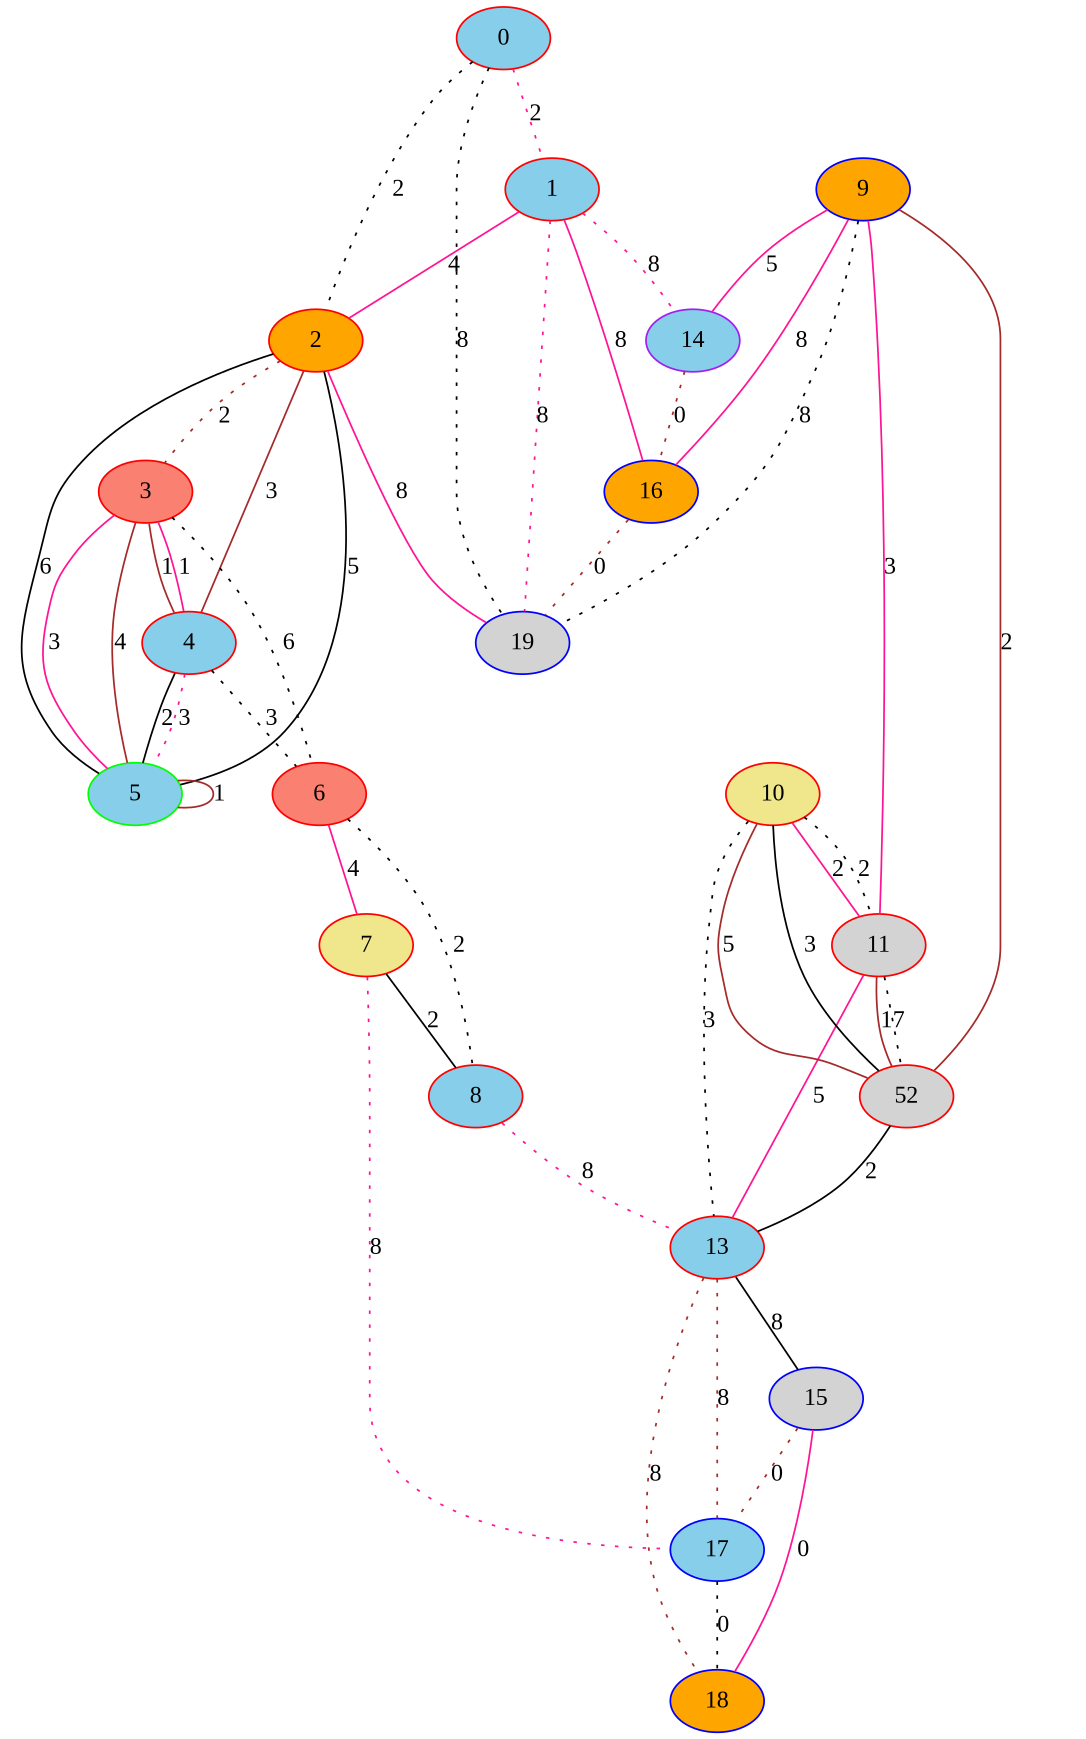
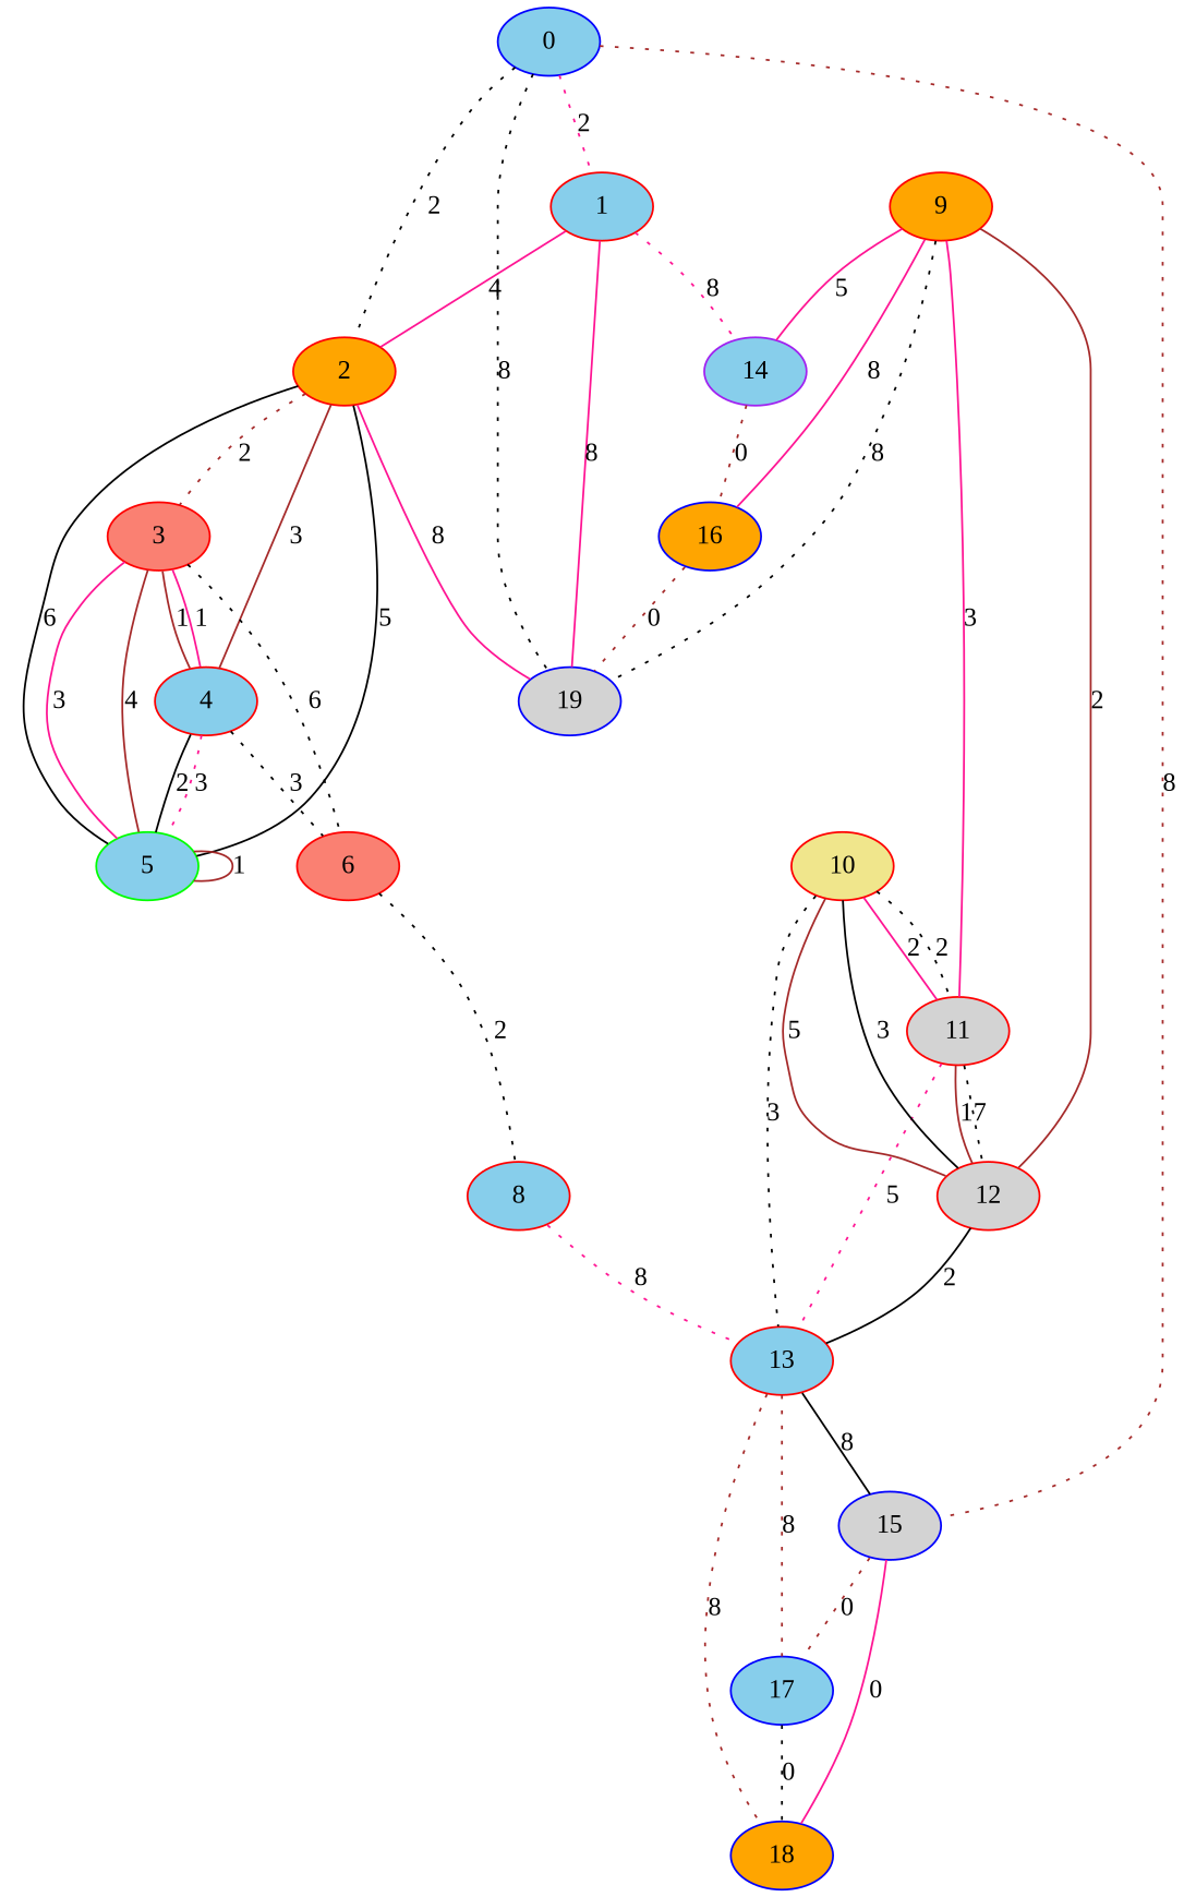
  graph {
    fontname="Liberation Serif"
    node [color=red fillcolor=skyblue fontname="Liberation Serif" style=filled weight=1]
    edge [color=deeppink fontname="Liberation Serif" style=solid]
-   0
+   0 [color=blue]
    1
    2 [fillcolor=orange]
    15 [color=blue fillcolor=lightgrey weight=3]
    19 [color=blue fillcolor=lightgrey weight=3]
    14 [color=purple weight=4]
    16 [color=blue fillcolor=orange weight=3]
    3 [fillcolor=salmon]
    4
    5 [color=green weight=2]
    17 [color=blue weight=3]
    18 [color=blue fillcolor=orange weight=3]
    6 [fillcolor=salmon]
-   7 [fillcolor=khaki]
    8
    13
-   9 [color=blue fillcolor=orange]
+   9 [fillcolor=orange]
    11 [fillcolor=lightgrey]
-   12 [fillcolor=lightgrey label=52]
+   12 [fillcolor=lightgrey]
    10 [fillcolor=khaki]
    0 -- 1 [label=2 style=dotted]
    0 -- 2 [color=black label=2 style=dotted]
+   0 -- 15 [color=brown label=8 style=dotted]
    0 -- 19 [color=black label=8 style=dotted]
    1 -- 2 [label=4]
-   1 -- 19 [label=8 style=dotted]
+   1 -- 19 [label=8]
    1 -- 14 [label=8 style=dotted]
-   1 -- 16 [label=8]
    2 -- 19 [label=8]
    2 -- 3 [color=brown label=2 style=dotted]
    2 -- 4 [color=brown label=3]
    2 -- 5 [color=black label=5]
    2 -- 5 [color=black label=6]
    15 -- 17 [color=brown label=0 style=dotted]
    15 -- 18 [label=0]
    14 -- 16 [color=brown label=0 style=dotted]
    16 -- 19 [color=brown label=0 style=dotted]
    3 -- 4 [label=1]
    3 -- 4 [color=brown label=1]
    3 -- 5 [label=3]
    3 -- 5 [color=brown label=4]
    3 -- 6 [color=black label=6 style=dotted]
    4 -- 5 [color=black label=2]
    4 -- 5 [label=3 style=dotted]
    4 -- 6 [color=black label=3 style=dotted]
    5 -- 5 [color=brown label=1]
    17 -- 18 [color=black label=0 style=dotted]
-   6 -- 7 [label=4]
    6 -- 8 [color=black label=2 style=dotted]
-   7 -- 17 [label=8 style=dotted]
-   7 -- 8 [color=black label=2]
    8 -- 13 [label=8 style=dotted]
    13 -- 15 [color=black label=8]
    13 -- 17 [color=brown label=8 style=dotted]
    13 -- 18 [color=brown label=8 style=dotted]
    9 -- 19 [color=black label=8 style=dotted]
    9 -- 14 [label=5]
    9 -- 16 [label=8]
    9 -- 11 [label=3]
    9 -- 12 [color=brown label=2]
-   11 -- 13 [label=5]
+   11 -- 13 [label=5 style=dotted]
    11 -- 12 [color=black label=7 style=dotted]
    11 -- 12 [color=brown label=1]
    12 -- 13 [color=black label=2]
    10 -- 13 [color=black label=3 style=dotted]
    10 -- 11 [color=black label=2 style=dotted]
    10 -- 11 [label=2]
    10 -- 12 [color=brown label=5]
    10 -- 12 [color=black label=3]
  }
